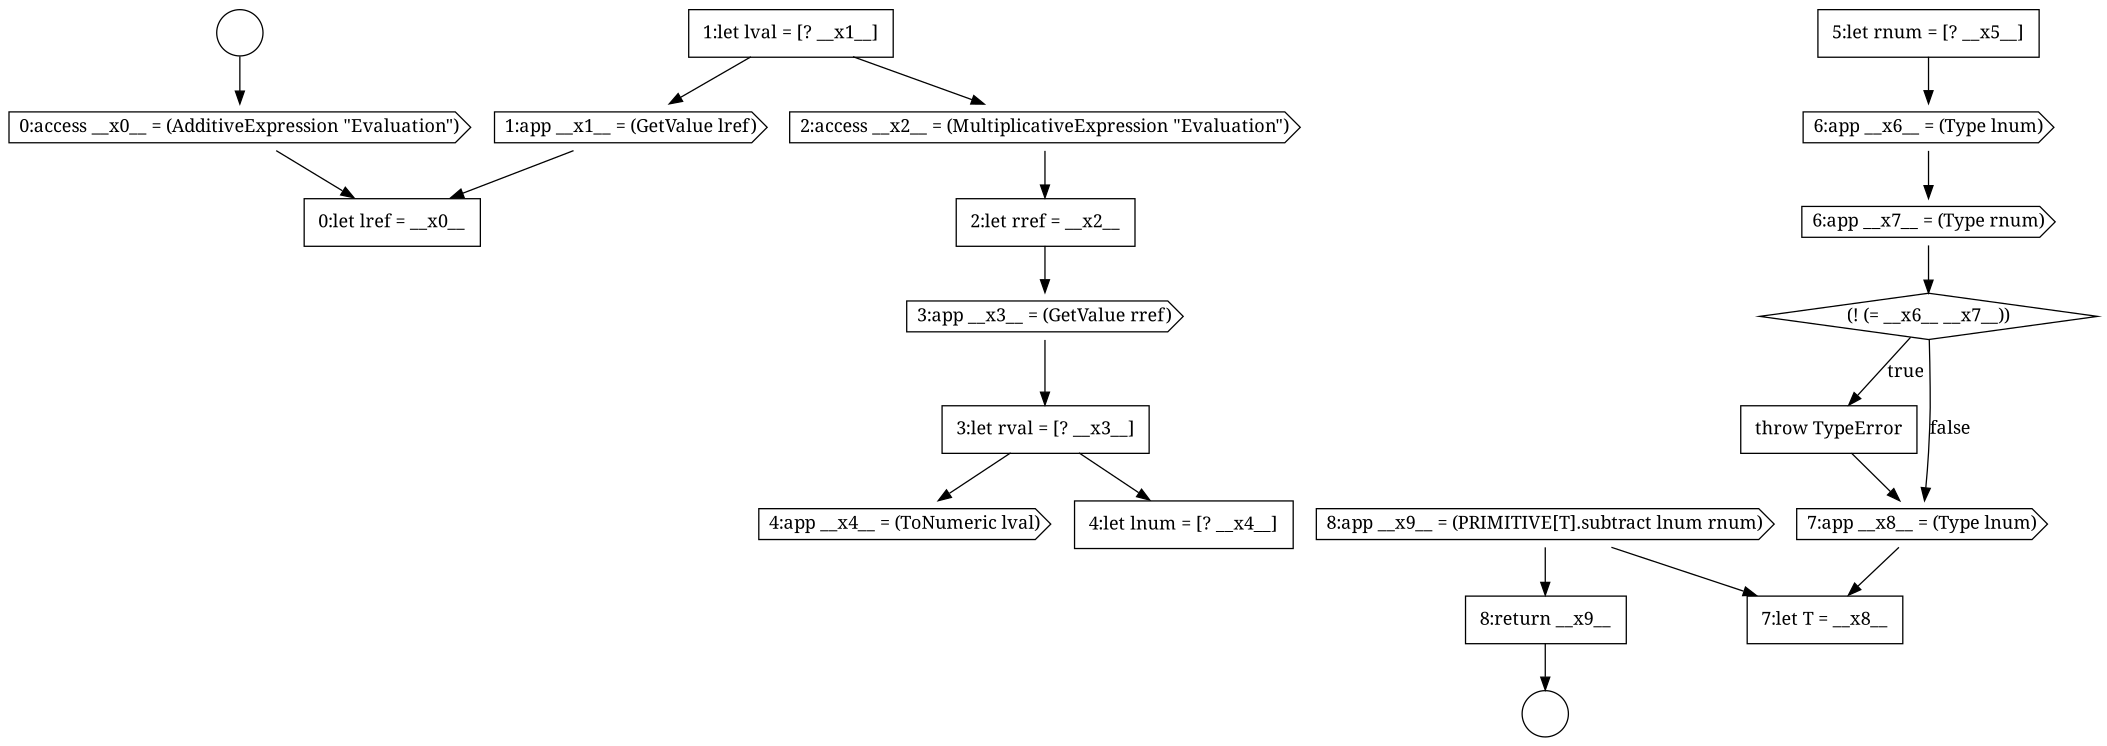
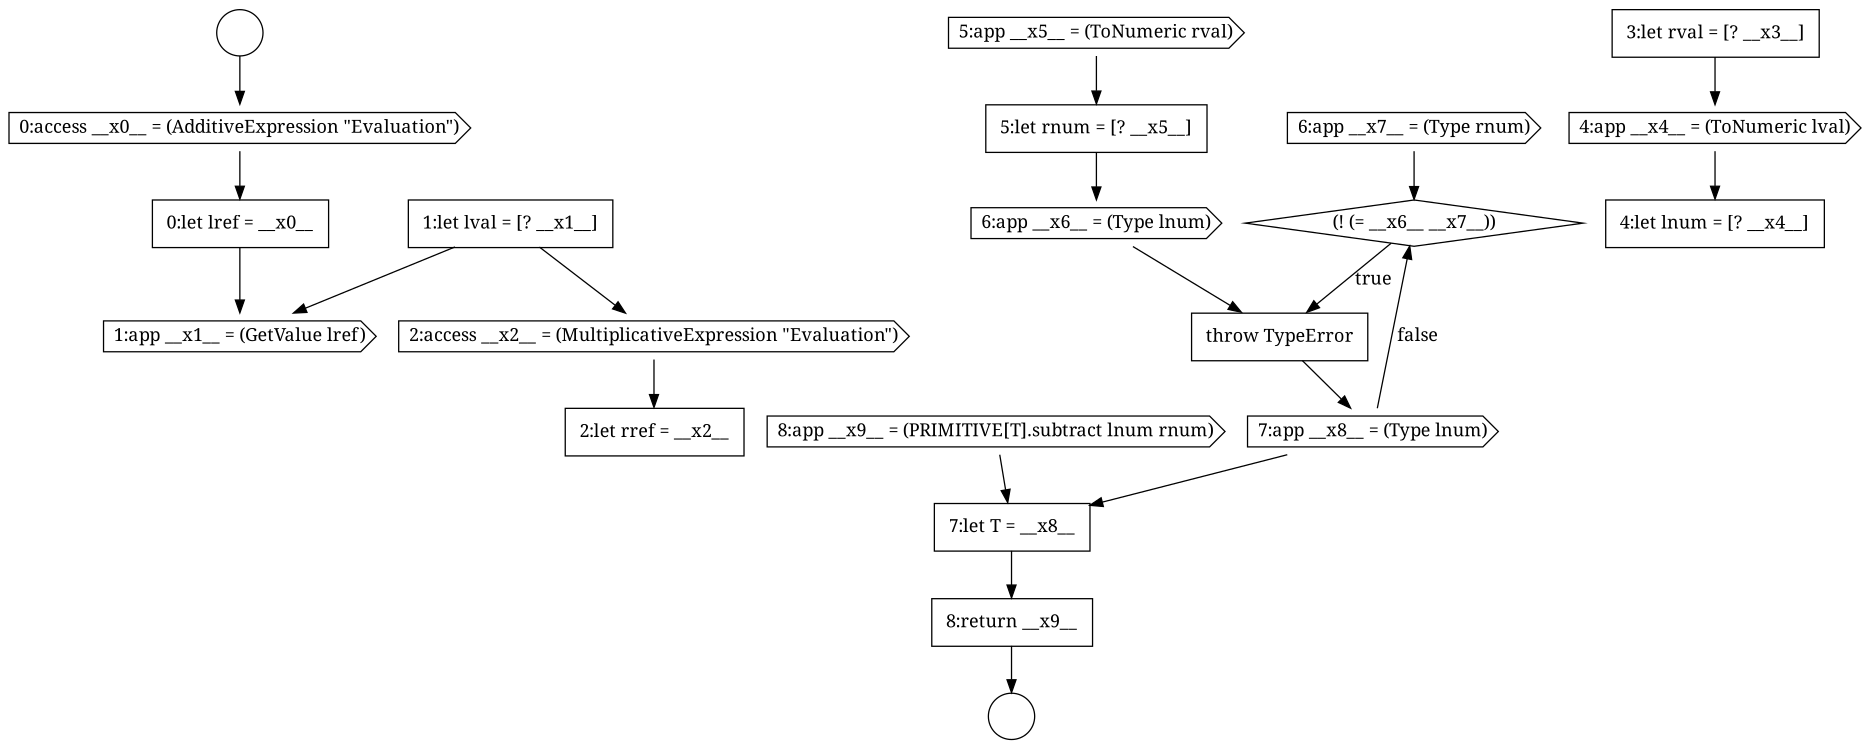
  digraph {
    fontname="Noto Serif"
    node [color=black fillcolor=white fontname="Noto Serif" shape=cds style=filled]
    edge [color=black fontname="Noto Serif"]
    n1 [label=" " shape=circle]
    n2 [label=<<font color="black">0:access __x0__ = (AdditiveExpression &quot;Evaluation&quot;)</font>>]
    n3 [label=<<font color="black">     <table border="0" cellborder="1" cellspacing="0" cellpadding="10">       <tr><td align="left">0:let lref = __x0__</td></tr>     </table>   </font>> margin=0 shape=none]
    n4 [label=<<font color="black">1:app __x1__ = (GetValue lref)</font>>]
    n5 [label=<<font color="black">     <table border="0" cellborder="1" cellspacing="0" cellpadding="10">       <tr><td align="left">1:let lval = [? __x1__]</td></tr>     </table>   </font>> margin=0 shape=none]
    n6 [label=<<font color="black">2:access __x2__ = (MultiplicativeExpression &quot;Evaluation&quot;)</font>>]
    n7 [label=<<font color="black">(! (= __x6__ __x7__))</font>> shape=diamond]
    n8 [label=<<font color="black">     <table border="0" cellborder="1" cellspacing="0" cellpadding="10">       <tr><td align="left">throw TypeError</td></tr>     </table>   </font>> margin=0 shape=none]
    n9 [label=<<font color="black">7:app __x8__ = (Type lnum)</font>>]
    n10 [label=<<font color="black">     <table border="0" cellborder="1" cellspacing="0" cellpadding="10">       <tr><td align="left">7:let T = __x8__</td></tr>     </table>   </font>> margin=0 shape=none]
    n11 [label=" " shape=circle]
    n12 [label=<<font color="black">8:app __x9__ = (PRIMITIVE[T].subtract lnum rnum)</font>>]
    n13 [label=<<font color="black">     <table border="0" cellborder="1" cellspacing="0" cellpadding="10">       <tr><td align="left">8:return __x9__</td></tr>     </table>   </font>> margin=0 shape=none]
    n14 [label=<<font color="black">     <table border="0" cellborder="1" cellspacing="0" cellpadding="10">       <tr><td align="left">2:let rref = __x2__</td></tr>     </table>   </font>> margin=0 shape=none]
-   n15 [label=<<font color="black">3:app __x3__ = (GetValue rref)</font>>]
    n16 [label=<<font color="black">     <table border="0" cellborder="1" cellspacing="0" cellpadding="10">       <tr><td align="left">3:let rval = [? __x3__]</td></tr>     </table>   </font>> margin=0 shape=none]
    n17 [label=<<font color="black">4:app __x4__ = (ToNumeric lval)</font>>]
    n18 [label=<<font color="black">     <table border="0" cellborder="1" cellspacing="0" cellpadding="10">       <tr><td align="left">5:let rnum = [? __x5__]</td></tr>     </table>   </font>> margin=0 shape=none]
    n19 [label=<<font color="black">6:app __x6__ = (Type lnum)</font>>]
    n20 [label=<<font color="black">6:app __x7__ = (Type rnum)</font>>]
    n21 [label=<<font color="black">     <table border="0" cellborder="1" cellspacing="0" cellpadding="10">       <tr><td align="left">4:let lnum = [? __x4__]</td></tr>     </table>   </font>> margin=0 shape=none]
+   n22 [label=<<font color="black">5:app __x5__ = (ToNumeric rval)</font>>]
    n1 -> n2
    n2 -> n3
-   n4 -> n3
+   n3 -> n4
    n5 -> n4
    n5 -> n6
    n6 -> n14
    n7 -> n8 [label=<<font color="black">true</font>>]
-   n7 -> n9 [label=<<font color="black">false</font>>]
+   n9 -> n7 [label=<<font color="black">false</font>>]
    n8 -> n9
    n9 -> n10
    n12 -> n10
-   n12 -> n13
+   n10 -> n13
    n13 -> n11
-   n14 -> n15
-   n15 -> n16
    n16 -> n17
-   n16 -> n21
+   n17 -> n21
    n18 -> n19
-   n19 -> n20
+   n19 -> n8
    n20 -> n7
+   n22 -> n18
  }
